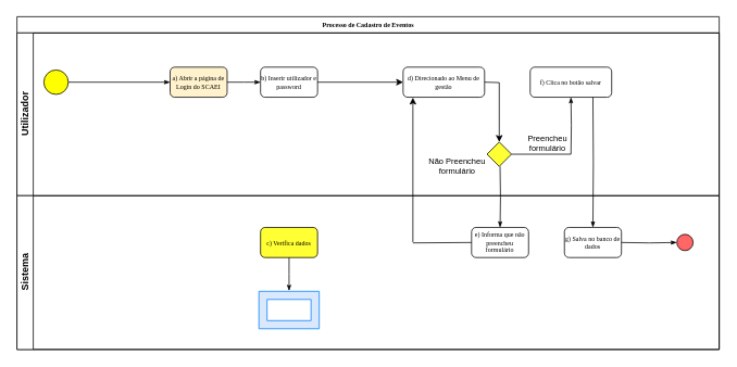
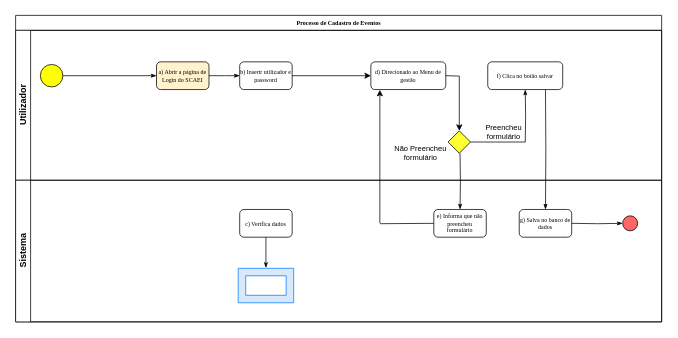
  <mxCell id="0" />
  <mxCell id="1" parent="0" />
  <mxCell id="2" value="Processo de Cadastro de Eventos" style="swimlane;html=1;childLayout=stackLayout;horizontal=1;startSize=20;horizontalStack=0;rounded=0;shadow=0;labelBackgroundColor=none;strokeWidth=1;fontFamily=Verdana;fontSize=8;align=center;" parent="1" vertex="1"><mxGeometry x="20" y="20" width="862" height="409" as="geometry" /></mxCell>
  <mxCell id="3" value="Utilizador" style="swimlane;html=1;startSize=20;horizontal=0;" parent="2" vertex="1"><mxGeometry y="20" width="862" height="200" as="geometry" /></mxCell>
  <mxCell id="4" style="edgeStyle=orthogonalEdgeStyle;rounded=0;html=1;labelBackgroundColor=none;startArrow=none;startFill=0;startSize=5;endArrow=classicThin;endFill=1;endSize=5;jettySize=auto;orthogonalLoop=1;strokeWidth=1;fontFamily=Verdana;fontSize=8" parent="3" source="5" target="6" edge="1"><mxGeometry relative="1" as="geometry" /></mxCell>
  <mxCell id="5" value="" style="ellipse;whiteSpace=wrap;html=1;rounded=0;shadow=0;labelBackgroundColor=none;strokeWidth=1;fontFamily=Verdana;fontSize=8;align=center;fillColor=#FFFF00;" parent="3" vertex="1"><mxGeometry x="33" y="45.5" width="30" height="30" as="geometry" /></mxCell>
  <mxCell id="6" value="a) Abrir a página de Login do SCAEI" style="rounded=1;whiteSpace=wrap;html=1;shadow=0;labelBackgroundColor=none;strokeWidth=1;fontFamily=Verdana;fontSize=8;align=center;fillColor=#fff2cc;" parent="3" vertex="1"><mxGeometry x="188" y="42.0" width="70" height="37" as="geometry" /></mxCell>
  <mxCell id="7" value="f) Clica no botão salvar" style="rounded=1;whiteSpace=wrap;html=1;shadow=0;labelBackgroundColor=none;strokeWidth=1;fontFamily=Verdana;fontSize=8;align=center;" parent="3" vertex="1"><mxGeometry x="630" y="42" width="100" height="37" as="geometry" /></mxCell>
  <mxCell id="8" style="edgeStyle=orthogonalEdgeStyle;rounded=0;html=1;labelBackgroundColor=none;startArrow=none;startFill=0;startSize=5;endArrow=classicThin;endFill=1;endSize=5;jettySize=auto;orthogonalLoop=1;strokeWidth=1;fontFamily=Verdana;fontSize=8;exitX=1;exitY=0.5;exitDx=0;exitDy=0;" parent="3" source="6" edge="1"><mxGeometry relative="1" as="geometry"><mxPoint x="259" y="82.5" as="sourcePoint" /><mxPoint x="299" y="60.5" as="targetPoint" /></mxGeometry></mxCell>
  <mxCell id="9" value="" style="edgeStyle=orthogonalEdgeStyle;rounded=0;html=1;labelBackgroundColor=none;startArrow=none;startFill=0;startSize=5;endArrow=none;endFill=1;endSize=5;jettySize=auto;orthogonalLoop=1;strokeWidth=1;fontFamily=Verdana;fontSize=8;entryX=0;entryY=0.5;entryDx=0;entryDy=0;exitX=0;exitY=0.5;exitDx=0;exitDy=0;" parent="3" source="7" target="7" edge="1"><mxGeometry relative="1" as="geometry"><mxPoint x="558.5" y="46.5" as="sourcePoint" /><mxPoint x="688.5" y="46.5" as="targetPoint" /></mxGeometry></mxCell>
  <mxCell id="10" value="b) Inserir utilizador e password" style="rounded=1;whiteSpace=wrap;html=1;shadow=0;labelBackgroundColor=none;strokeWidth=1;fontFamily=Verdana;fontSize=8;align=center;" parent="3" vertex="1"><mxGeometry x="299" y="42.0" width="70" height="37" as="geometry" /></mxCell>
  <mxCell id="11" value="d) Direcionado ao Menu de gestão" style="rounded=1;whiteSpace=wrap;html=1;shadow=0;labelBackgroundColor=none;strokeWidth=1;fontFamily=Verdana;fontSize=8;align=center;" vertex="1" parent="3"><mxGeometry x="474" y="42" width="100" height="37" as="geometry" /></mxCell>
  <mxCell id="12" value="" style="endArrow=classic;html=1;rounded=0;entryX=0;entryY=0.5;entryDx=0;entryDy=0;exitX=1;exitY=0.5;exitDx=0;exitDy=0;" edge="1" parent="3" source="10" target="11"><mxGeometry width="50" height="50" relative="1" as="geometry"><mxPoint x="399" y="144.5" as="sourcePoint" /><mxPoint x="469" y="73" as="targetPoint" /></mxGeometry></mxCell>
  <mxCell id="13" value="" style="strokeWidth=1;html=1;shape=mxgraph.flowchart.decision;whiteSpace=wrap;rounded=1;shadow=0;labelBackgroundColor=none;fontFamily=Verdana;fontSize=8;align=center;fillColor=#FFFF33;" vertex="1" parent="3"><mxGeometry x="577" y="134.0" width="30" height="30" as="geometry" /></mxCell>
  <mxCell id="14" value="&lt;font size=&quot;1&quot;&gt;Não Preencheu &lt;br&gt;formulário&lt;/font&gt;" style="text;html=1;align=center;verticalAlign=middle;resizable=0;points=[];autosize=1;strokeColor=none;fillColor=none;fontSize=10;" parent="3" vertex="1"><mxGeometry x="496" y="145" width="88" height="36" as="geometry" /></mxCell>
  <mxCell id="15" value="" style="endArrow=classic;html=1;rounded=0;entryX=0.5;entryY=0;entryDx=0;entryDy=0;entryPerimeter=0;" edge="1" parent="3" target="13"><mxGeometry width="50" height="50" relative="1" as="geometry"><mxPoint x="592" y="61" as="sourcePoint" /><mxPoint x="654" y="64.25" as="targetPoint" /></mxGeometry></mxCell>
  <mxCell id="16" value="" style="endArrow=none;html=1;rounded=0;exitX=1;exitY=0.5;exitDx=0;exitDy=0;" edge="1" parent="3" source="11"><mxGeometry width="50" height="50" relative="1" as="geometry"><mxPoint x="524" y="137" as="sourcePoint" /><mxPoint x="592" y="61" as="targetPoint" /></mxGeometry></mxCell>
  <mxCell id="17" value="&lt;font size=&quot;1&quot;&gt;Preencheu &lt;br&gt;formulário&lt;/font&gt;" style="text;html=1;align=center;verticalAlign=middle;resizable=0;points=[];autosize=1;strokeColor=none;fillColor=none;fontSize=10;" vertex="1" parent="3"><mxGeometry x="618" y="117" width="66" height="36" as="geometry" /></mxCell>
  <mxCell id="18" value="" style="endArrow=none;html=1;rounded=0;exitX=1;exitY=0.5;exitDx=0;exitDy=0;exitPerimeter=0;" edge="1" parent="3" source="13"><mxGeometry width="50" height="50" relative="1" as="geometry"><mxPoint x="678" y="184" as="sourcePoint" /><mxPoint x="680" y="149" as="targetPoint" /></mxGeometry></mxCell>
  <mxCell id="19" style="edgeStyle=orthogonalEdgeStyle;rounded=0;html=1;labelBackgroundColor=none;startArrow=none;startFill=0;startSize=5;endArrow=classicThin;endFill=1;endSize=5;jettySize=auto;orthogonalLoop=1;strokeWidth=1;fontFamily=Verdana;fontSize=8;entryX=0.5;entryY=1;entryDx=0;entryDy=0;" edge="1" parent="3" target="7"><mxGeometry relative="1" as="geometry"><mxPoint x="680" y="149" as="sourcePoint" /><mxPoint x="760" y="171" as="targetPoint" /></mxGeometry></mxCell>
  <mxCell id="20" value="Sistema" style="swimlane;html=1;startSize=20;horizontal=0;" parent="2" vertex="1"><mxGeometry y="220" width="862" height="189" as="geometry" /></mxCell>
- <mxCell id="21" value="c) Verifica dados" style="rounded=1;whiteSpace=wrap;html=1;shadow=0;labelBackgroundColor=none;strokeWidth=1;fontFamily=Verdana;fontSize=8;align=center;fillColor=#ffff33;" parent="20" vertex="1"><mxGeometry x="299" y="39" width="70" height="37" as="geometry" /></mxCell>
+ <mxCell id="21" value="c) Verifica dados" style="rounded=1;whiteSpace=wrap;html=1;shadow=0;labelBackgroundColor=none;strokeWidth=1;fontFamily=Verdana;fontSize=8;align=center;" parent="20" vertex="1"><mxGeometry x="299" y="39" width="70" height="37" as="geometry" /></mxCell>
  <mxCell id="22" value="" style="verticalLabelPosition=bottom;verticalAlign=top;html=1;shape=mxgraph.basic.frame;dx=10;whiteSpace=wrap;fillColor=#dae8fc;strokeColor=#007FFF;" vertex="1" parent="20"><mxGeometry x="297" y="117.5" width="74" height="46" as="geometry" /></mxCell>
  <mxCell id="23" style="edgeStyle=orthogonalEdgeStyle;rounded=0;html=1;labelBackgroundColor=none;startArrow=none;startFill=0;startSize=5;endArrow=classicThin;endFill=1;endSize=5;jettySize=auto;orthogonalLoop=1;strokeWidth=1;fontFamily=Verdana;fontSize=8;exitX=0.5;exitY=1;exitDx=0;exitDy=0;" edge="1" parent="20" source="21"><mxGeometry relative="1" as="geometry"><mxPoint x="333.5" y="90" as="sourcePoint" /><mxPoint x="334" y="117" as="targetPoint" /></mxGeometry></mxCell>
  <mxCell id="24" style="edgeStyle=orthogonalEdgeStyle;rounded=0;html=1;labelBackgroundColor=none;startArrow=none;startFill=0;startSize=5;endArrow=classicThin;endFill=1;endSize=5;jettySize=auto;orthogonalLoop=1;strokeWidth=1;fontFamily=Verdana;fontSize=8;exitX=0.5;exitY=1;exitDx=0;exitDy=0;entryX=0.5;entryY=0;entryDx=0;entryDy=0;" edge="1" parent="20" target="25"><mxGeometry relative="1" as="geometry"><mxPoint x="593" y="-36" as="sourcePoint" /><mxPoint x="593" y="35" as="targetPoint" /></mxGeometry></mxCell>
  <mxCell id="25" value="e) Informa que não preencheu formulário" style="rounded=1;whiteSpace=wrap;html=1;shadow=0;labelBackgroundColor=none;strokeWidth=1;fontFamily=Verdana;fontSize=8;align=center;" vertex="1" parent="20"><mxGeometry x="558" y="39" width="70" height="37" as="geometry" /></mxCell>
  <mxCell id="26" value="" style="endArrow=classic;html=1;rounded=0;entryX=0.12;entryY=1.011;entryDx=0;entryDy=0;entryPerimeter=0;" edge="1" parent="20" target="11"><mxGeometry width="50" height="50" relative="1" as="geometry"><mxPoint x="486" y="57" as="sourcePoint" /><mxPoint x="523" y="103" as="targetPoint" /></mxGeometry></mxCell>
  <mxCell id="27" value="" style="endArrow=none;html=1;rounded=0;entryX=0;entryY=0.5;entryDx=0;entryDy=0;" edge="1" parent="20" target="25"><mxGeometry width="50" height="50" relative="1" as="geometry"><mxPoint x="486" y="58" as="sourcePoint" /><mxPoint x="489" y="39" as="targetPoint" /></mxGeometry></mxCell>
  <mxCell id="28" style="edgeStyle=orthogonalEdgeStyle;rounded=0;html=1;labelBackgroundColor=none;startArrow=none;startFill=0;startSize=5;endArrow=classicThin;endFill=1;endSize=5;jettySize=auto;orthogonalLoop=1;strokeWidth=1;fontFamily=Verdana;fontSize=8;entryX=0.5;entryY=0;entryDx=0;entryDy=0;" edge="1" parent="20" target="29"><mxGeometry relative="1" as="geometry"><mxPoint x="707" y="-121" as="sourcePoint" /><mxPoint x="617.5" y="-136.5" as="targetPoint" /></mxGeometry></mxCell>
  <mxCell id="29" value="g) Salva no banco de dados" style="rounded=1;whiteSpace=wrap;html=1;shadow=0;labelBackgroundColor=none;strokeWidth=1;fontFamily=Verdana;fontSize=8;align=center;" vertex="1" parent="20"><mxGeometry x="672" y="39" width="70" height="37" as="geometry" /></mxCell>
  <mxCell id="30" style="edgeStyle=orthogonalEdgeStyle;rounded=0;html=1;labelBackgroundColor=none;startArrow=none;startFill=0;startSize=5;endArrow=classicThin;endFill=1;endSize=5;jettySize=auto;orthogonalLoop=1;strokeWidth=1;fontFamily=Verdana;fontSize=8;entryX=0;entryY=0.5;entryDx=0;entryDy=0;" edge="1" parent="20" target="31"><mxGeometry relative="1" as="geometry"><mxPoint x="742" y="57.5" as="sourcePoint" /><mxPoint x="554.5" y="-46.5" as="targetPoint" /></mxGeometry></mxCell>
  <mxCell id="31" value="" style="ellipse;whiteSpace=wrap;html=1;rounded=0;shadow=0;labelBackgroundColor=none;strokeWidth=1;fontFamily=Verdana;fontSize=8;align=center;fillColor=#FF6666;" vertex="1" parent="20"><mxGeometry x="810" y="47.5" width="20" height="20" as="geometry" /></mxCell>
